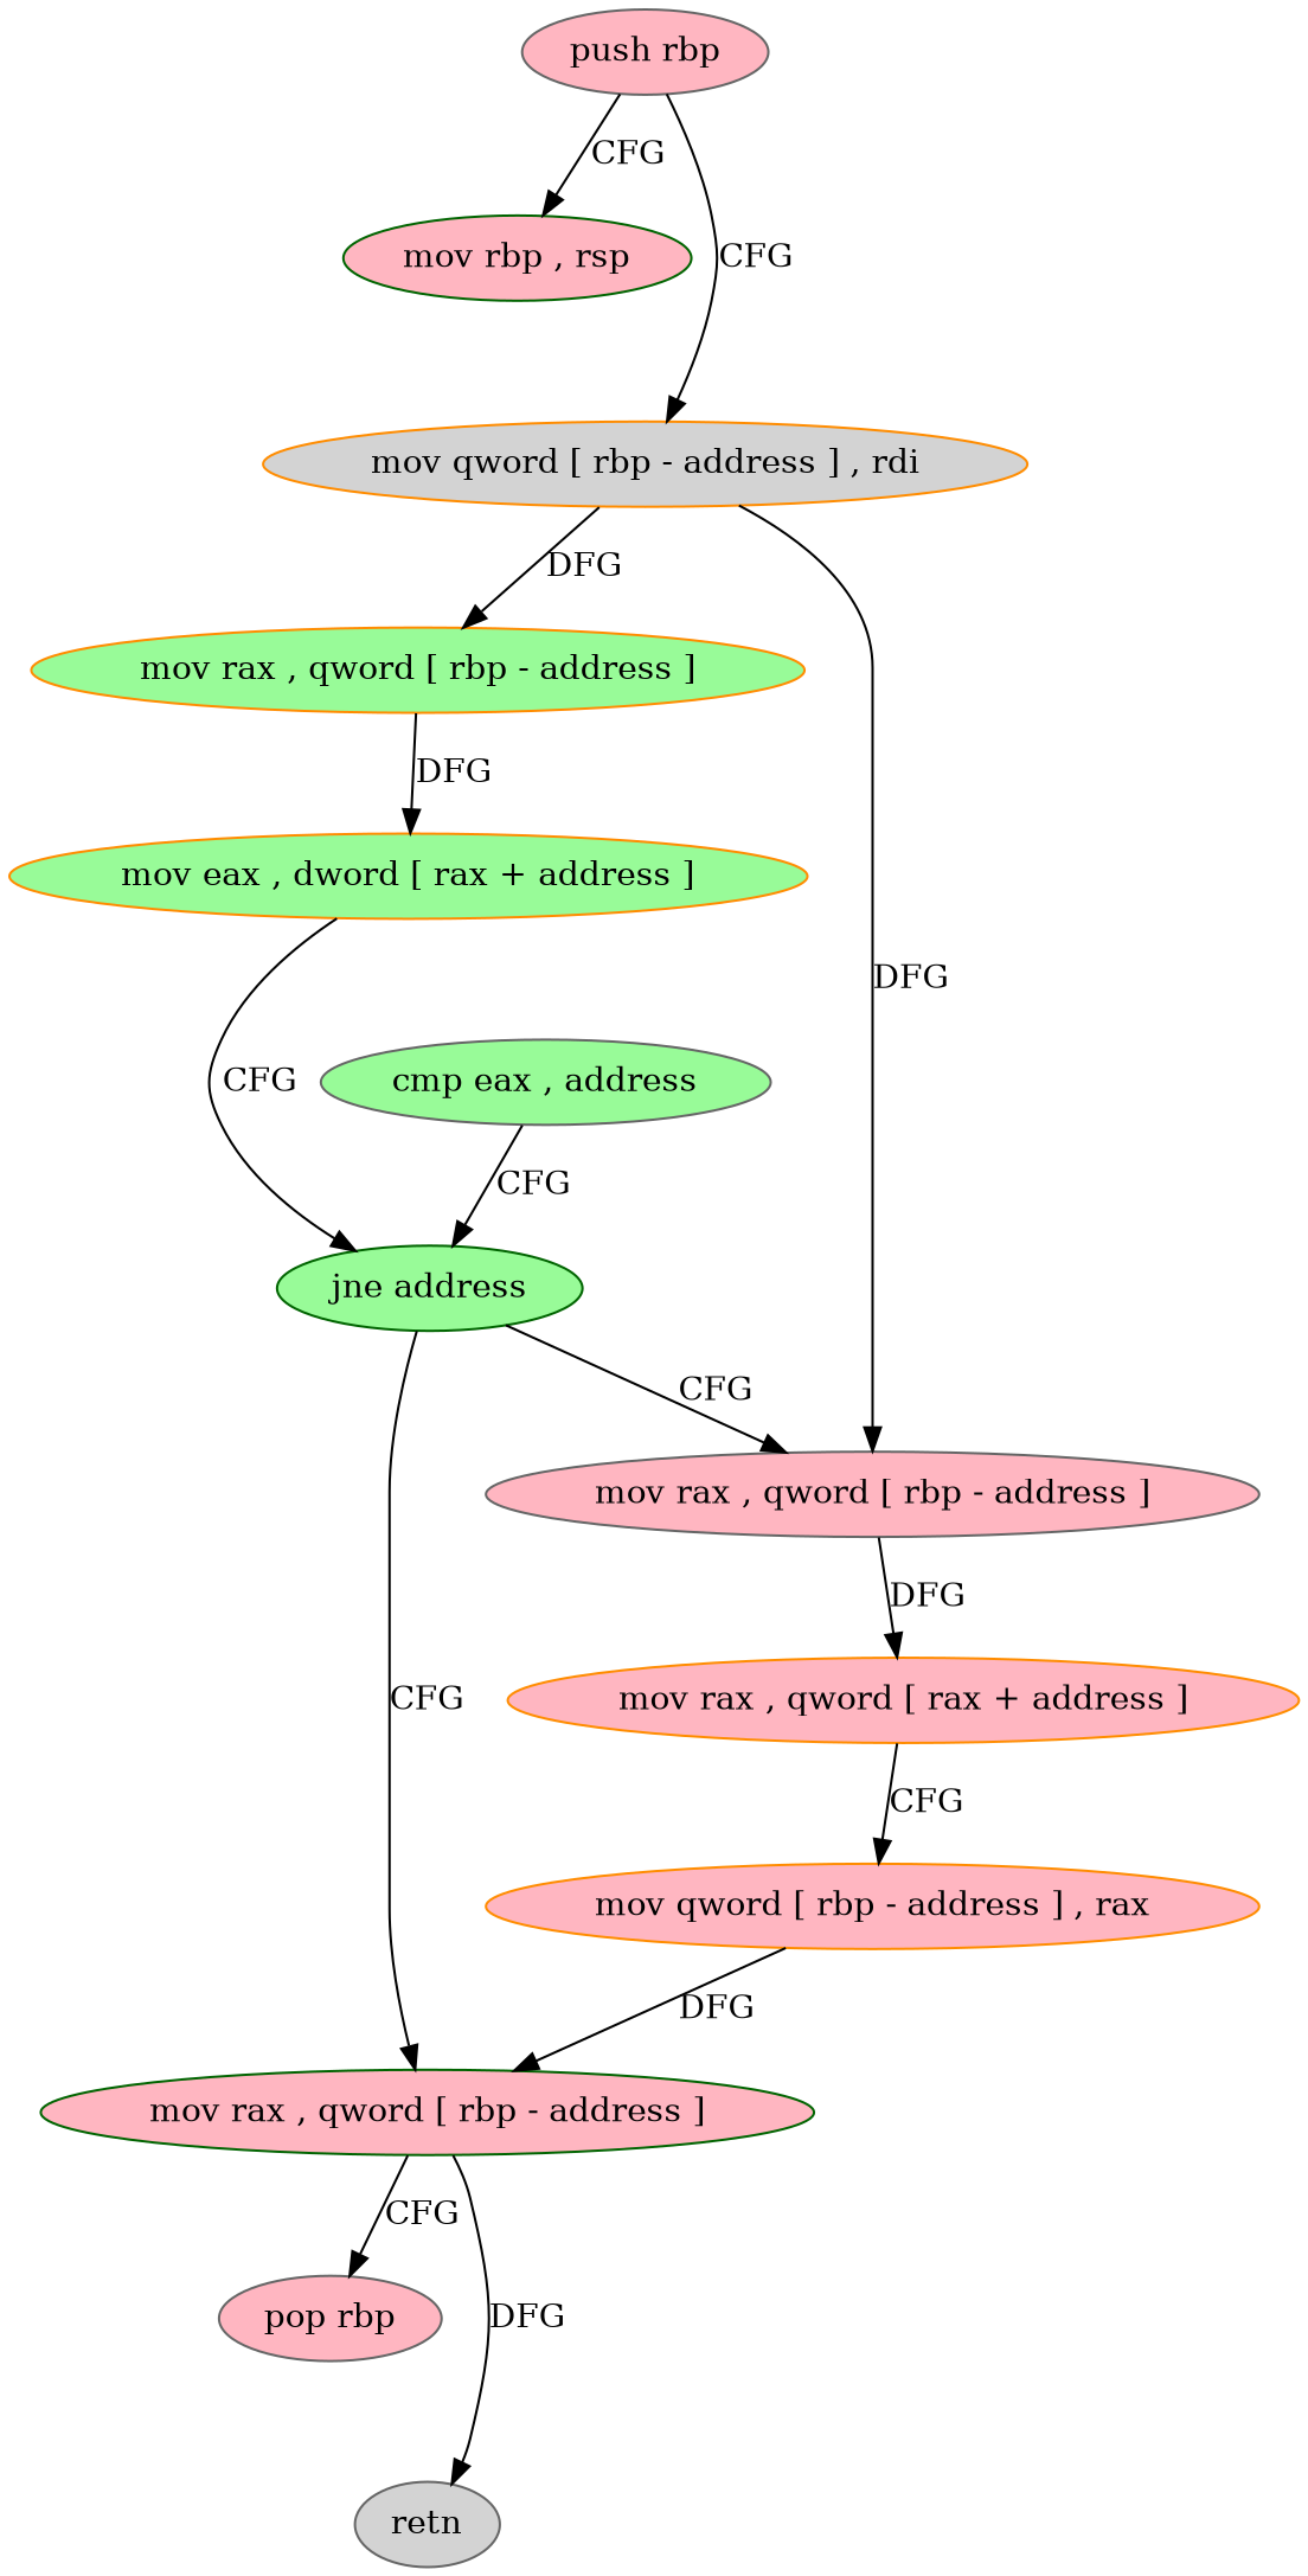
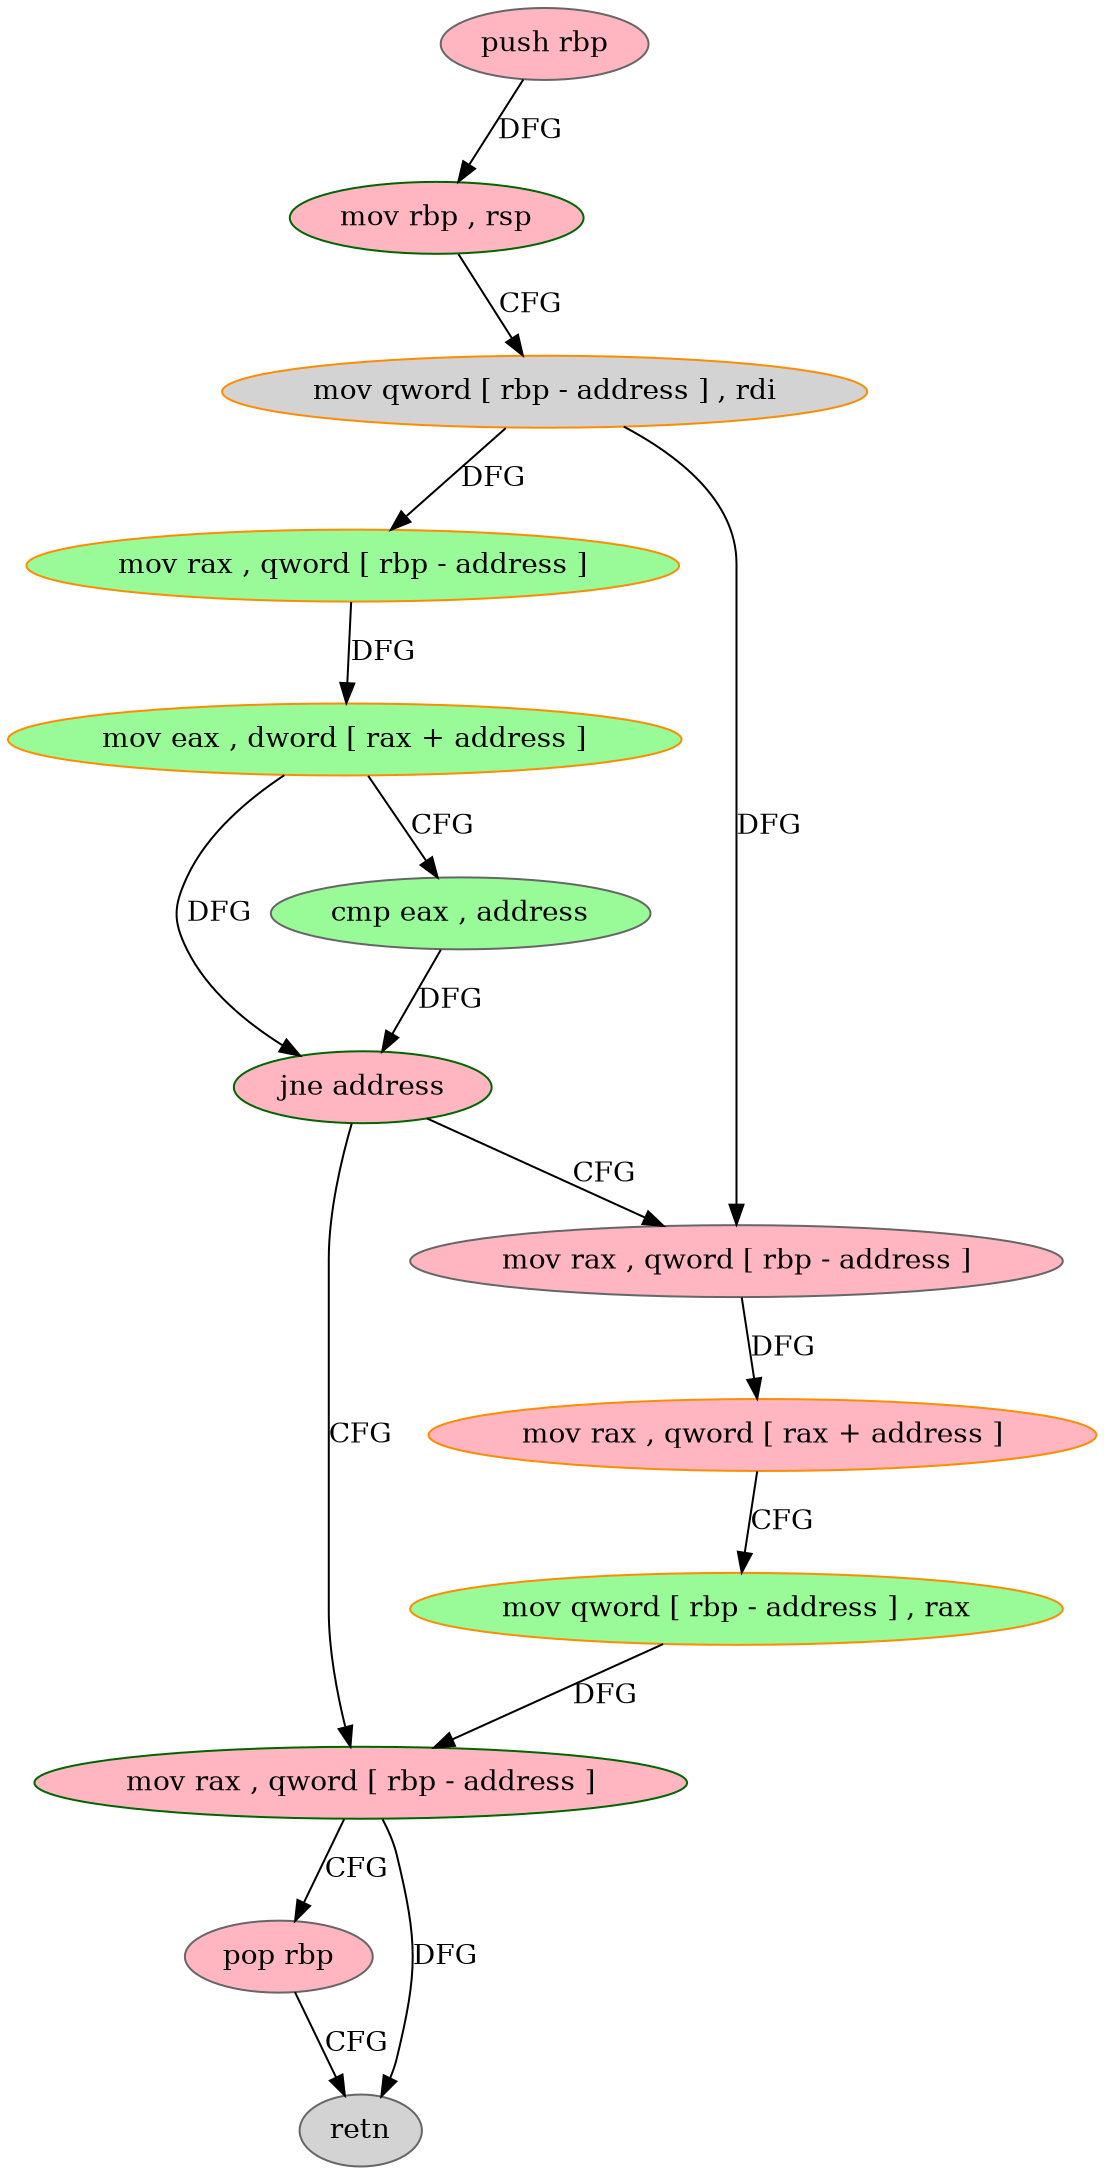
  digraph {
    node [color=gray40 fillcolor=lightpink style=filled]
    n1 [label="push rbp"]
    n2 [color=darkgreen label="mov rbp , rsp"]
    n3 [color=darkorange fillcolor=lightgrey label="mov qword [ rbp - address ] , rdi"]
    n4 [color=darkorange fillcolor=palegreen label="mov rax , qword [ rbp - address ]"]
    n5 [label="mov rax , qword [ rbp - address ]"]
    n6 [color=darkorange fillcolor=palegreen label="mov eax , dword [ rax + address ]"]
    n7 [color=darkorange label="mov rax , qword [ rax + address ]"]
    n8 [color=darkgreen label="mov rax , qword [ rbp - address ]"]
    n9 [label="pop rbp"]
    n10 [fillcolor=lightgrey label=retn]
    n11 [fillcolor=palegreen label="cmp eax , address"]
-   n12 [color=darkgreen fillcolor=palegreen label="jne address"]
-   n13 [color=darkorange label="mov qword [ rbp - address ] , rax"]
-   n1 -> n2 [label=CFG]
-   n1 -> n3 [label=CFG]
+   n12 [color=darkgreen label="jne address"]
+   n13 [color=darkorange fillcolor=palegreen label="mov qword [ rbp - address ] , rax"]
+   n1 -> n2 [label=DFG]
+   n2 -> n3 [label=CFG]
    n3 -> n4 [label=DFG]
    n3 -> n5 [label=DFG]
    n4 -> n6 [label=DFG]
    n5 -> n7 [label=DFG]
-   n6 -> n12 [label=CFG]
+   n6 -> n11 [label=CFG]
+   n6 -> n12 [label=DFG]
    n7 -> n13 [label=CFG]
    n8 -> n9 [label=CFG]
    n8 -> n10 [label=DFG]
-   n11 -> n12 [label=CFG]
+   n9 -> n10 [label=CFG]
+   n11 -> n12 [label=DFG]
    n12 -> n5 [label=CFG]
    n12 -> n8 [label=CFG]
    n13 -> n8 [label=DFG]
  }
